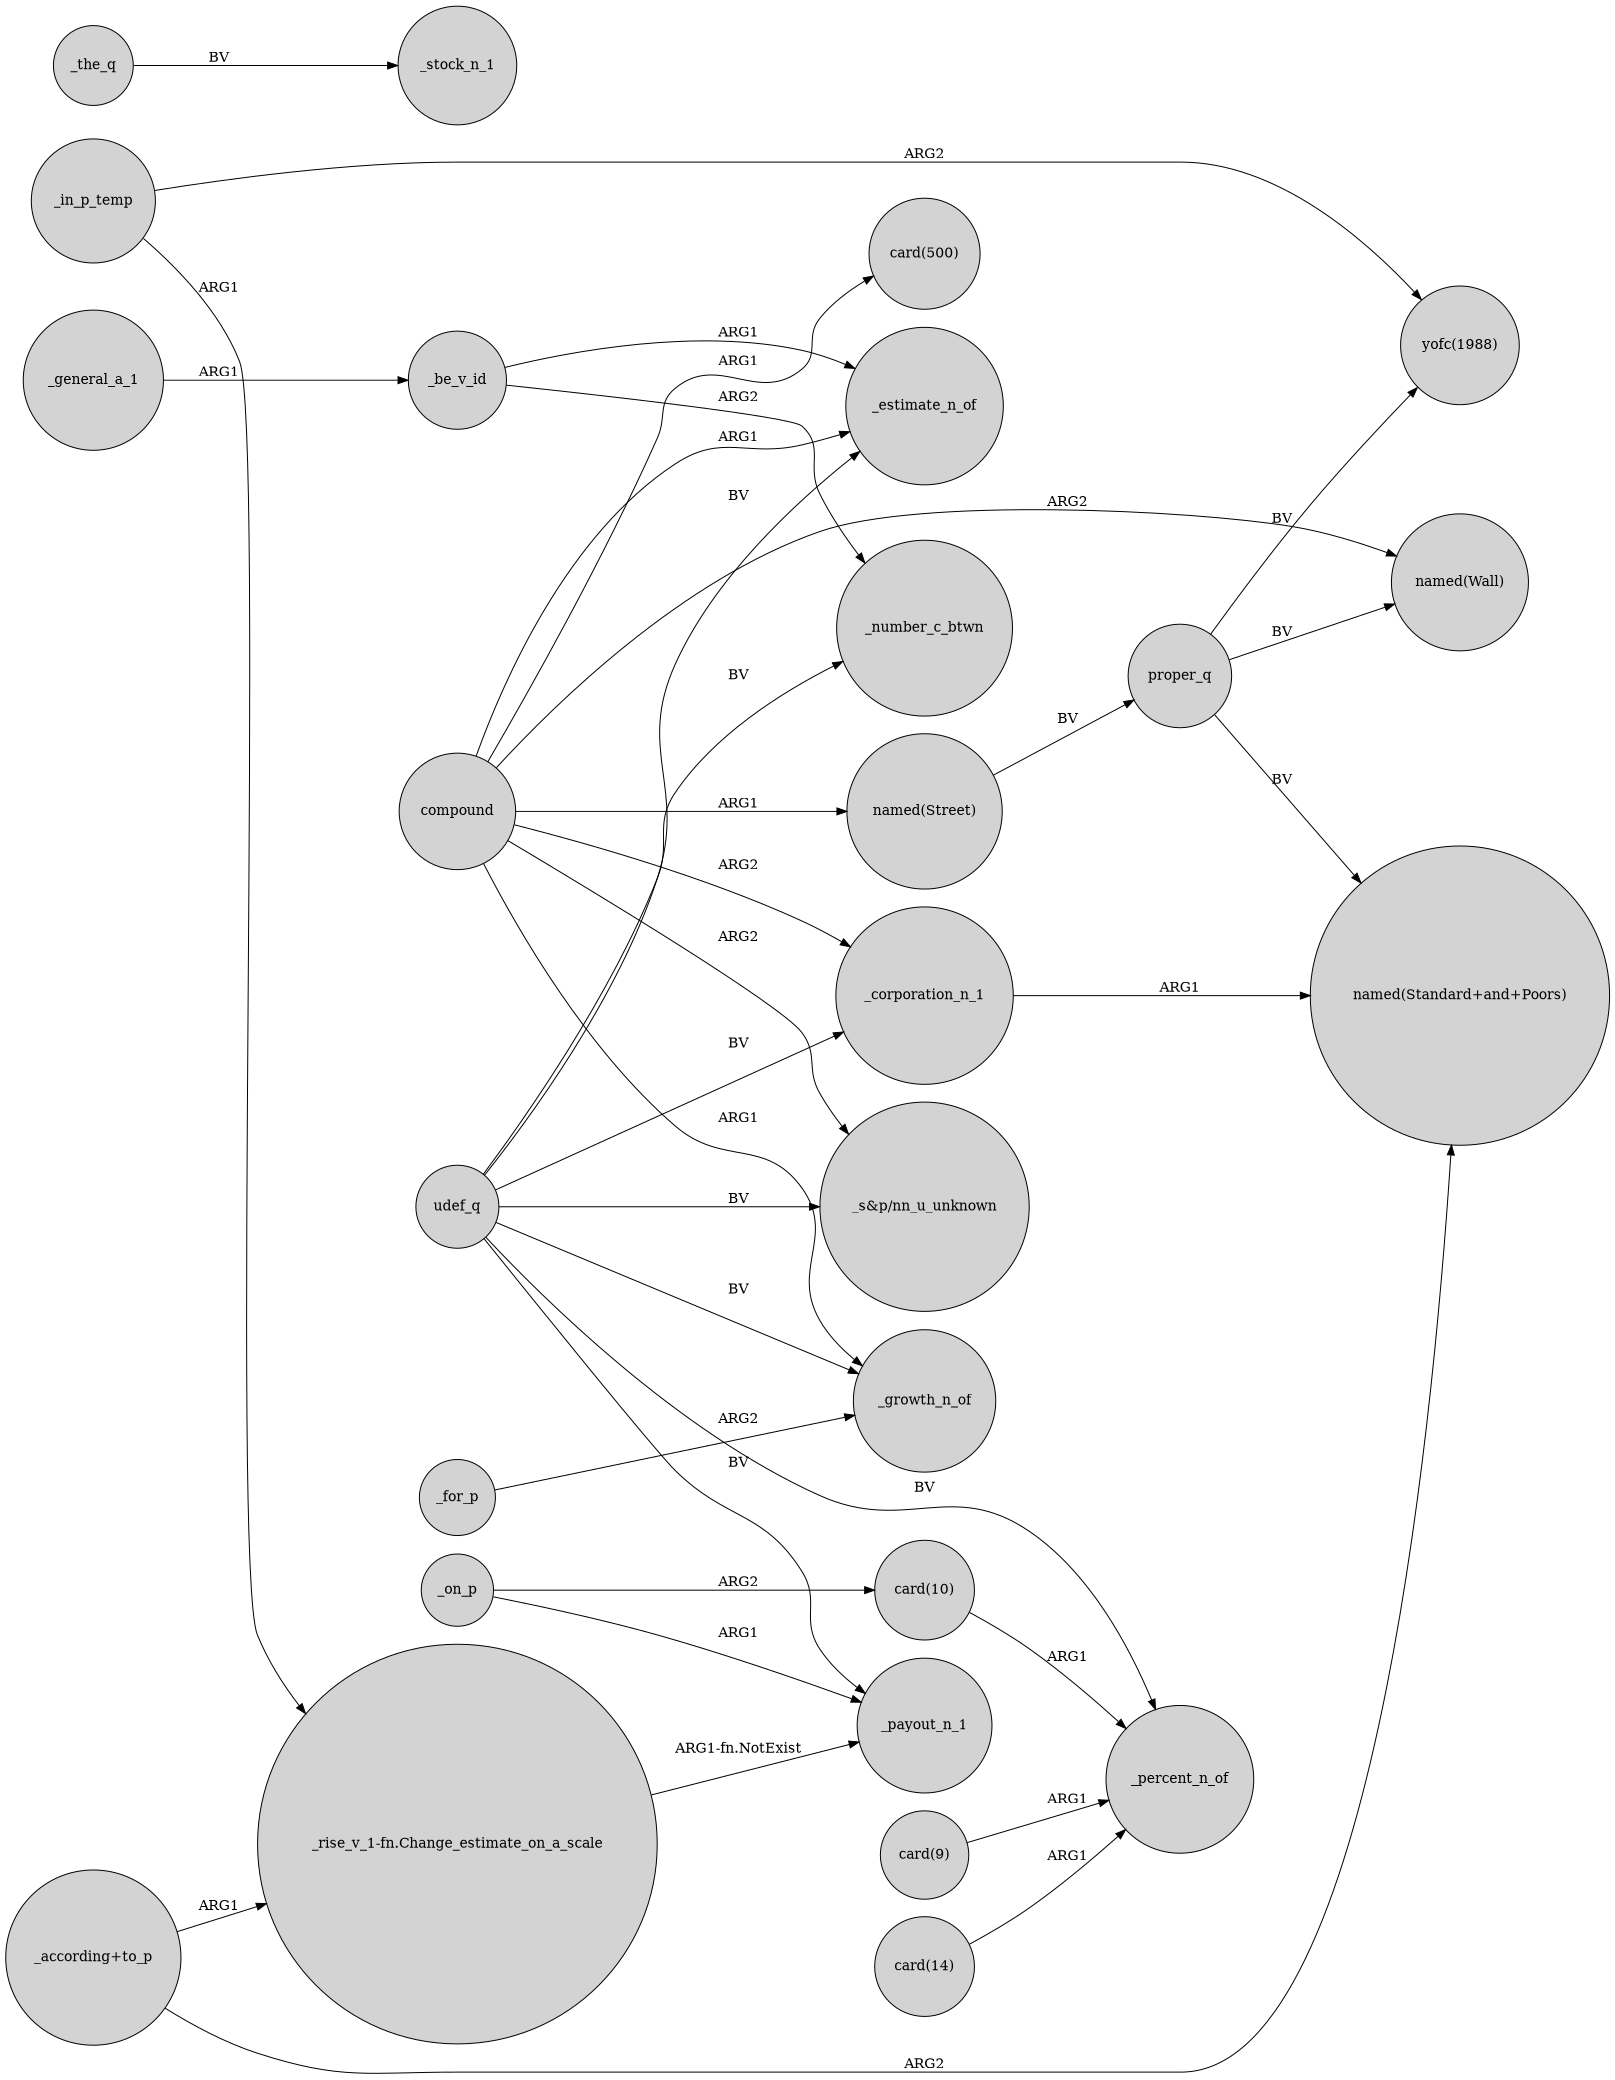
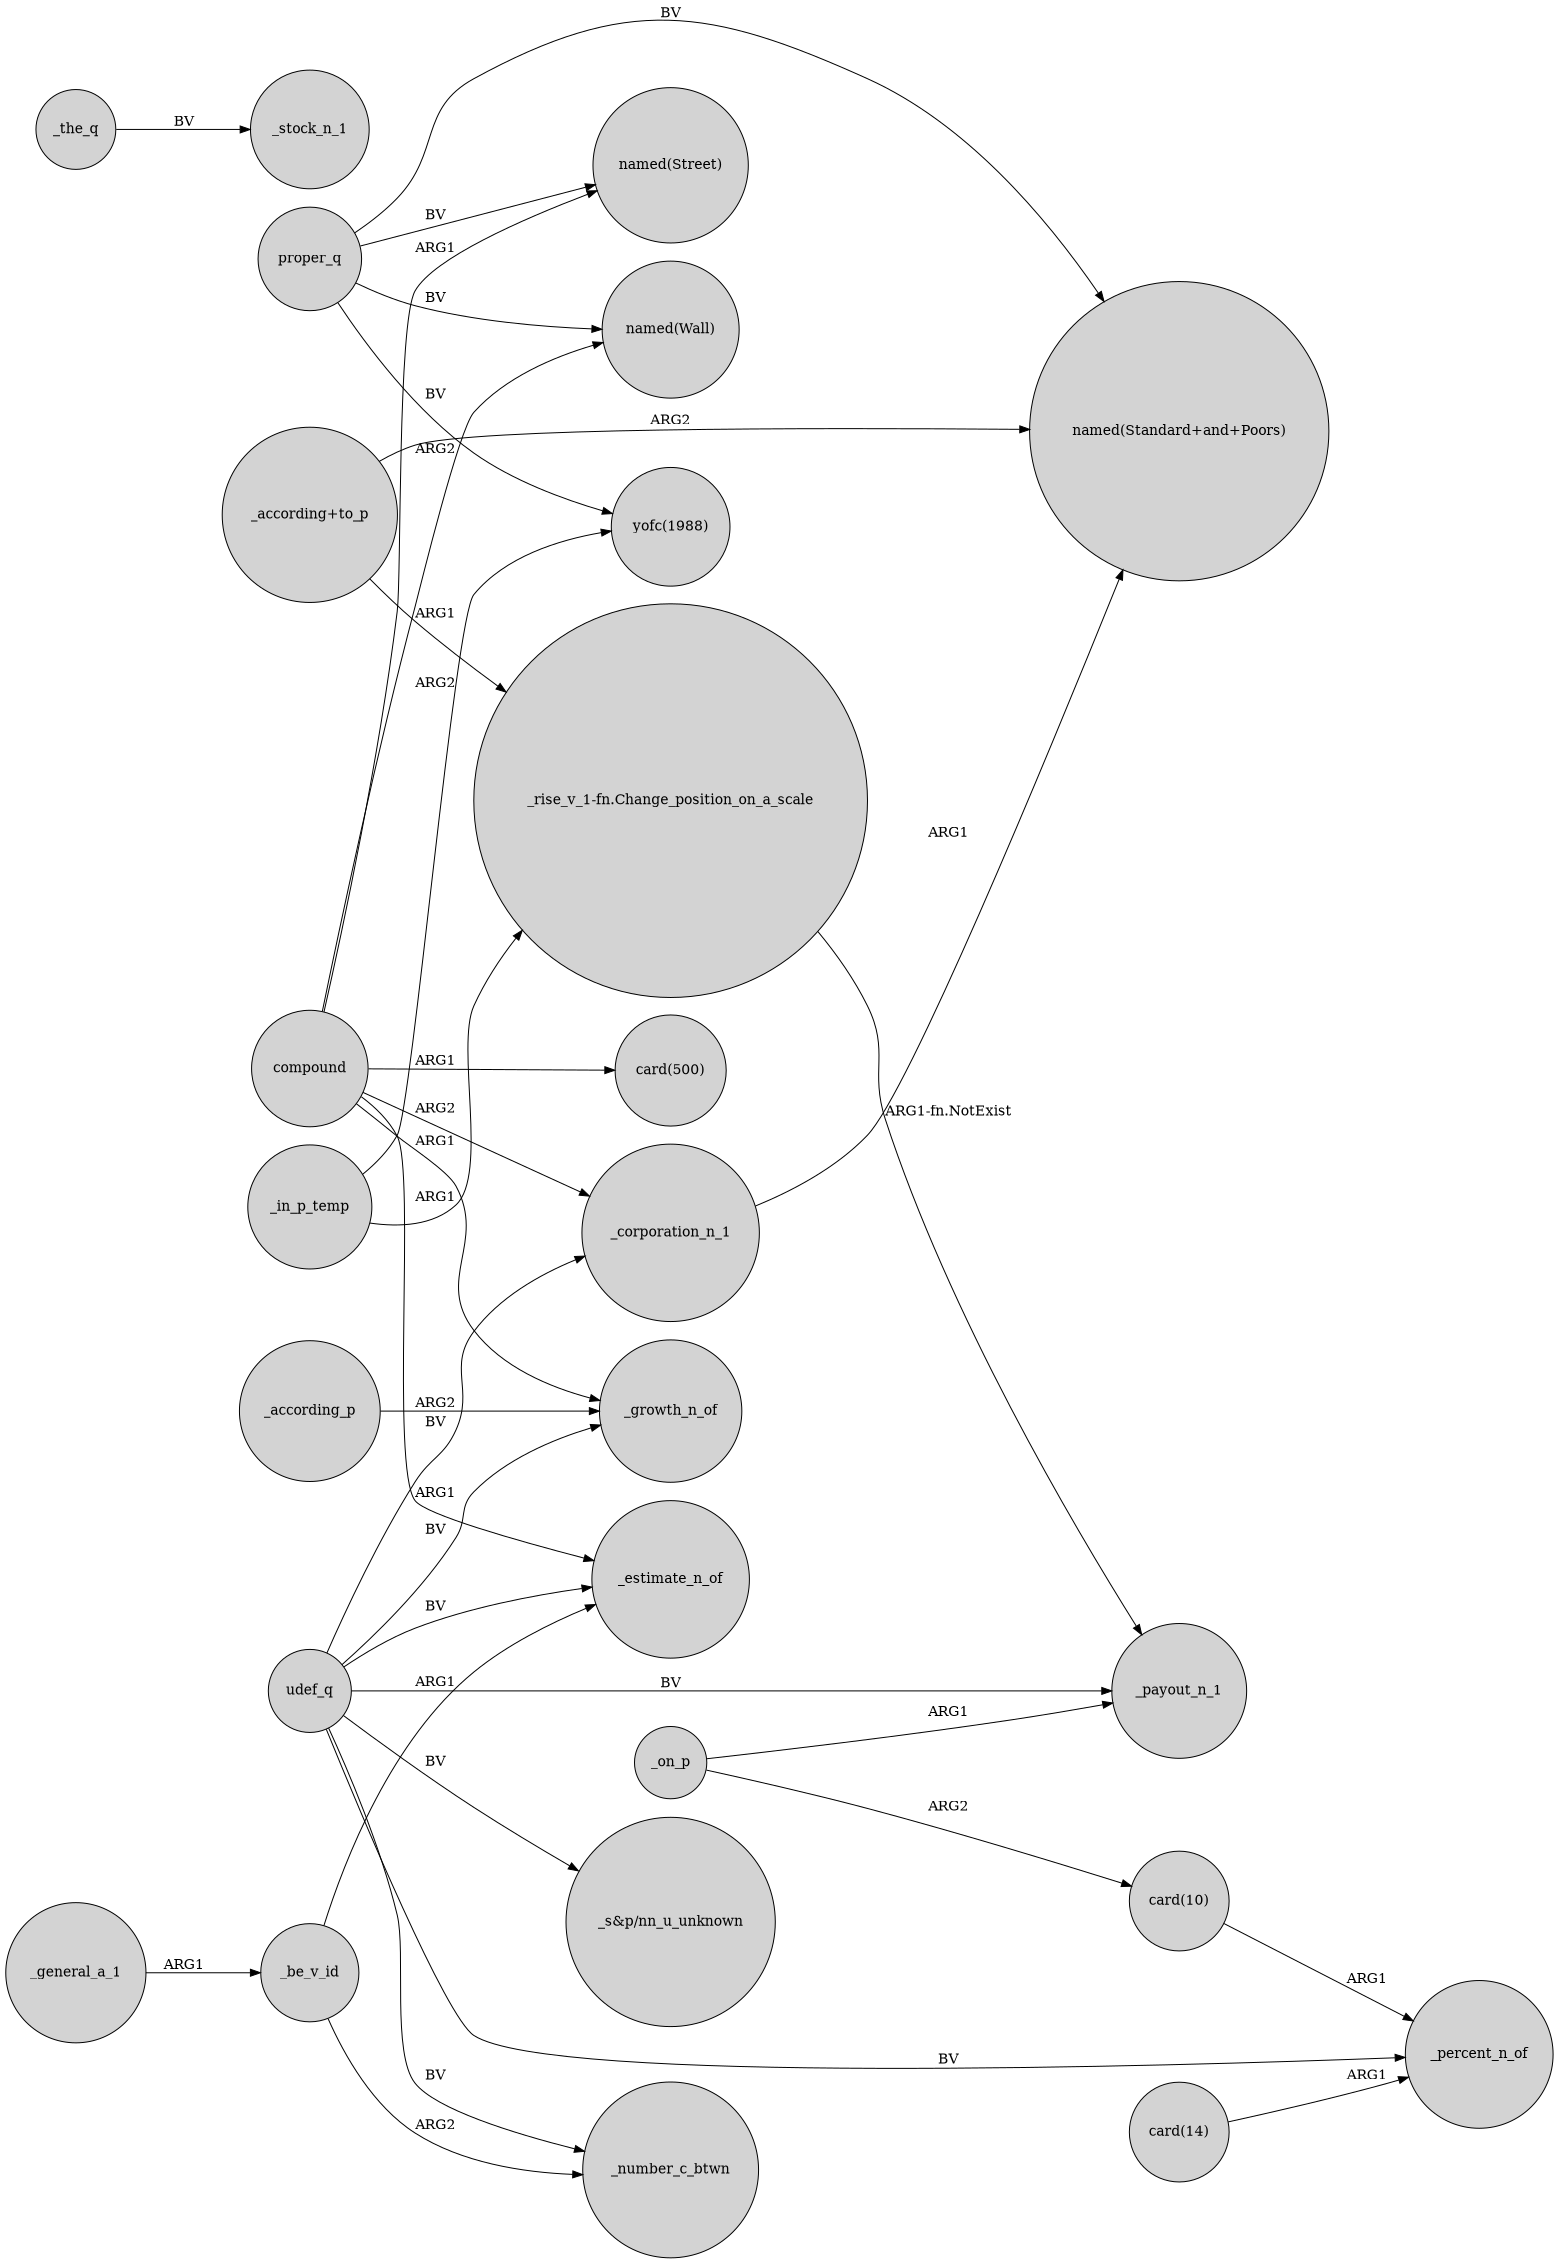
  digraph {
    rankdir=LR
    node [shape=circle style=filled]
    "_according+to_p"
    "named(Standard+and+Poors)"
-   "_rise_v_1-fn.Change_position_on_a_scale" [label="_rise_v_1-fn.Change_estimate_on_a_scale"]
+   "_rise_v_1-fn.Change_position_on_a_scale"
    _payout_n_1
-   "card(9)"
    _percent_n_of
    compound
    _estimate_n_of
    "_s&p/nn_u_unknown"
    "named(Street)"
    "named(Wall)"
    _corporation_n_1
    "card(500)"
    _growth_n_of
    udef_q
    n16 [label=_number_c_btwn]
    _be_v_id
    proper_q
    "yofc(1988)"
    _the_q
    _stock_n_1
    _general_a_1
-   _for_p
+   _for_p [label=_according_p]
    "card(10)"
    "card(14)"
    _on_p
    _in_p_temp
    "_according+to_p" -> "named(Standard+and+Poors)" [label=ARG2]
    "_according+to_p" -> "_rise_v_1-fn.Change_position_on_a_scale" [label=ARG1]
    "_rise_v_1-fn.Change_position_on_a_scale" -> _payout_n_1 [label="ARG1-fn.NotExist"]
-   "card(9)" -> _percent_n_of [label=ARG1]
    compound -> _estimate_n_of [label=ARG1]
-   compound -> "_s&p/nn_u_unknown" [label=ARG2]
    compound -> "named(Street)" [label=ARG1]
    compound -> "named(Wall)" [label=ARG2]
    compound -> _corporation_n_1 [label=ARG2]
    compound -> "card(500)" [label=ARG1]
    compound -> _growth_n_of [label=ARG1]
    _corporation_n_1 -> "named(Standard+and+Poors)" [label=ARG1]
    udef_q -> _payout_n_1 [label=BV]
    udef_q -> _percent_n_of [label=BV]
    udef_q -> _estimate_n_of [label=BV]
    udef_q -> "_s&p/nn_u_unknown" [label=BV]
    udef_q -> _corporation_n_1 [label=BV]
    udef_q -> _growth_n_of [label=BV]
    udef_q -> n16 [label=BV]
    _be_v_id -> _estimate_n_of [label=ARG1]
    _be_v_id -> n16 [label=ARG2]
    proper_q -> "named(Standard+and+Poors)" [label=BV]
-   "named(Street)" -> proper_q [label=BV]
+   proper_q -> "named(Street)" [label=BV]
    proper_q -> "named(Wall)" [label=BV]
    proper_q -> "yofc(1988)" [label=BV]
    _the_q -> _stock_n_1 [label=BV]
    _general_a_1 -> _be_v_id [label=ARG1]
    _for_p -> _growth_n_of [label=ARG2]
    "card(10)" -> _percent_n_of [label=ARG1]
    "card(14)" -> _percent_n_of [label=ARG1]
    _on_p -> _payout_n_1 [label=ARG1]
    _on_p -> "card(10)" [label=ARG2]
    _in_p_temp -> "_rise_v_1-fn.Change_position_on_a_scale" [label=ARG1]
    _in_p_temp -> "yofc(1988)" [label=ARG2]
  }
